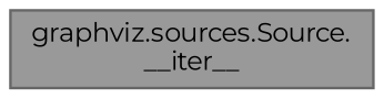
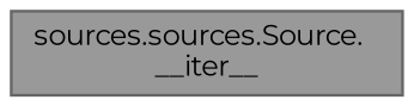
  digraph {
    rankdir=RL
    fontname=Montserrat
-   n1 [color=gray40 fillcolor=grey60 fontcolor=black fontname=Montserrat fontsize=10 height=0.2 label="graphviz.sources.Source.\l__iter__" shape=box style=filled width=0.4]
+   n1 [color=gray40 fillcolor=grey60 fontcolor=black fontname=Montserrat fontsize=10 height=0.2 label="sources.sources.Source.\l__iter__" shape=box style=filled width=0.4]
  }
